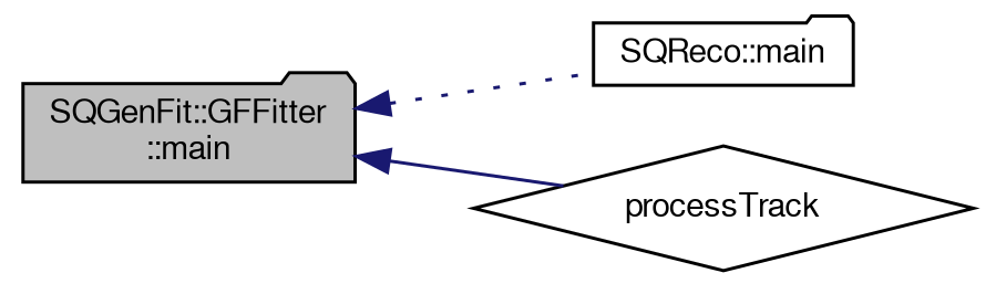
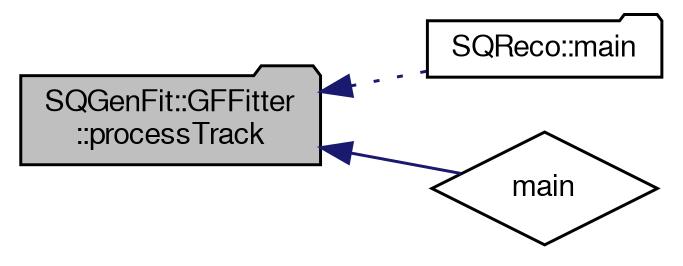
  digraph {
    rankdir=LR
    node [color=black fontname=FreeSans fontsize=10 shape=folder]
    edge [color=midnightblue dir=back fontname=FreeSans fontsize=10 labelfontname=FreeSans labelfontsize=10]
-   n1 [fillcolor=grey75 fontcolor=black height=0.2 label="SQGenFit::GFFitter\l::main" style=filled width=0.4]
+   n1 [fillcolor=grey75 fontcolor=black height=0.2 label="SQGenFit::GFFitter\l::processTrack" style=filled width=0.4]
    n2 [height=0.2 label="SQReco::main" width=0.4]
-   n3 [height=0.2 label=processTrack shape=diamond width=0.4]
+   n3 [height=0.2 label=main shape=diamond width=0.4]
    n1 -> n2 [style=dotted]
    n1 -> n3 [style=solid]
  }
